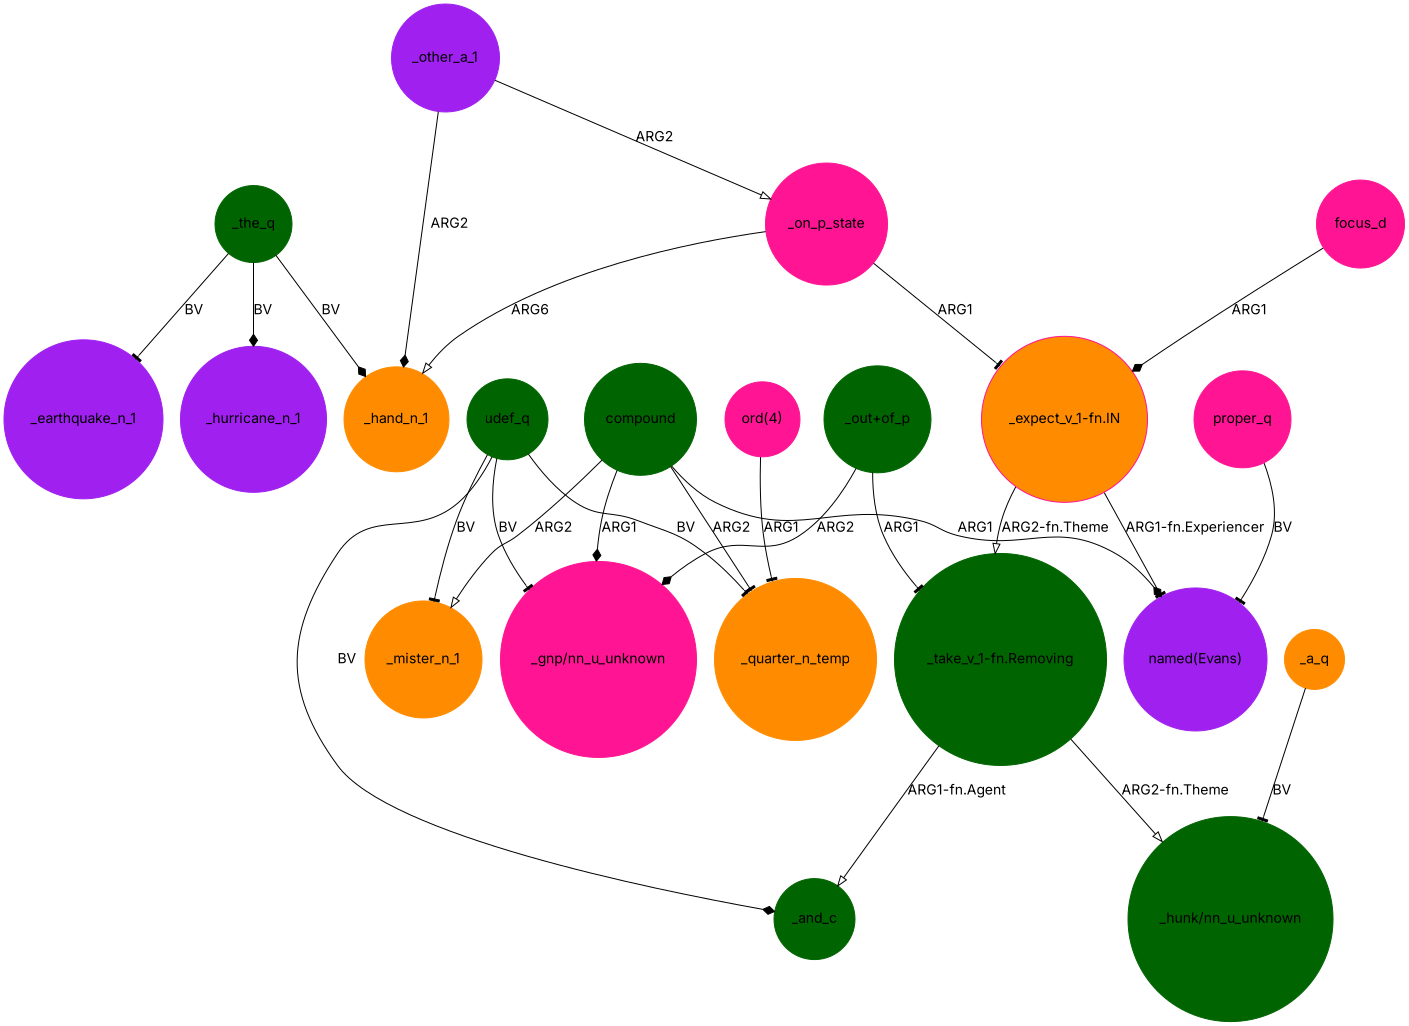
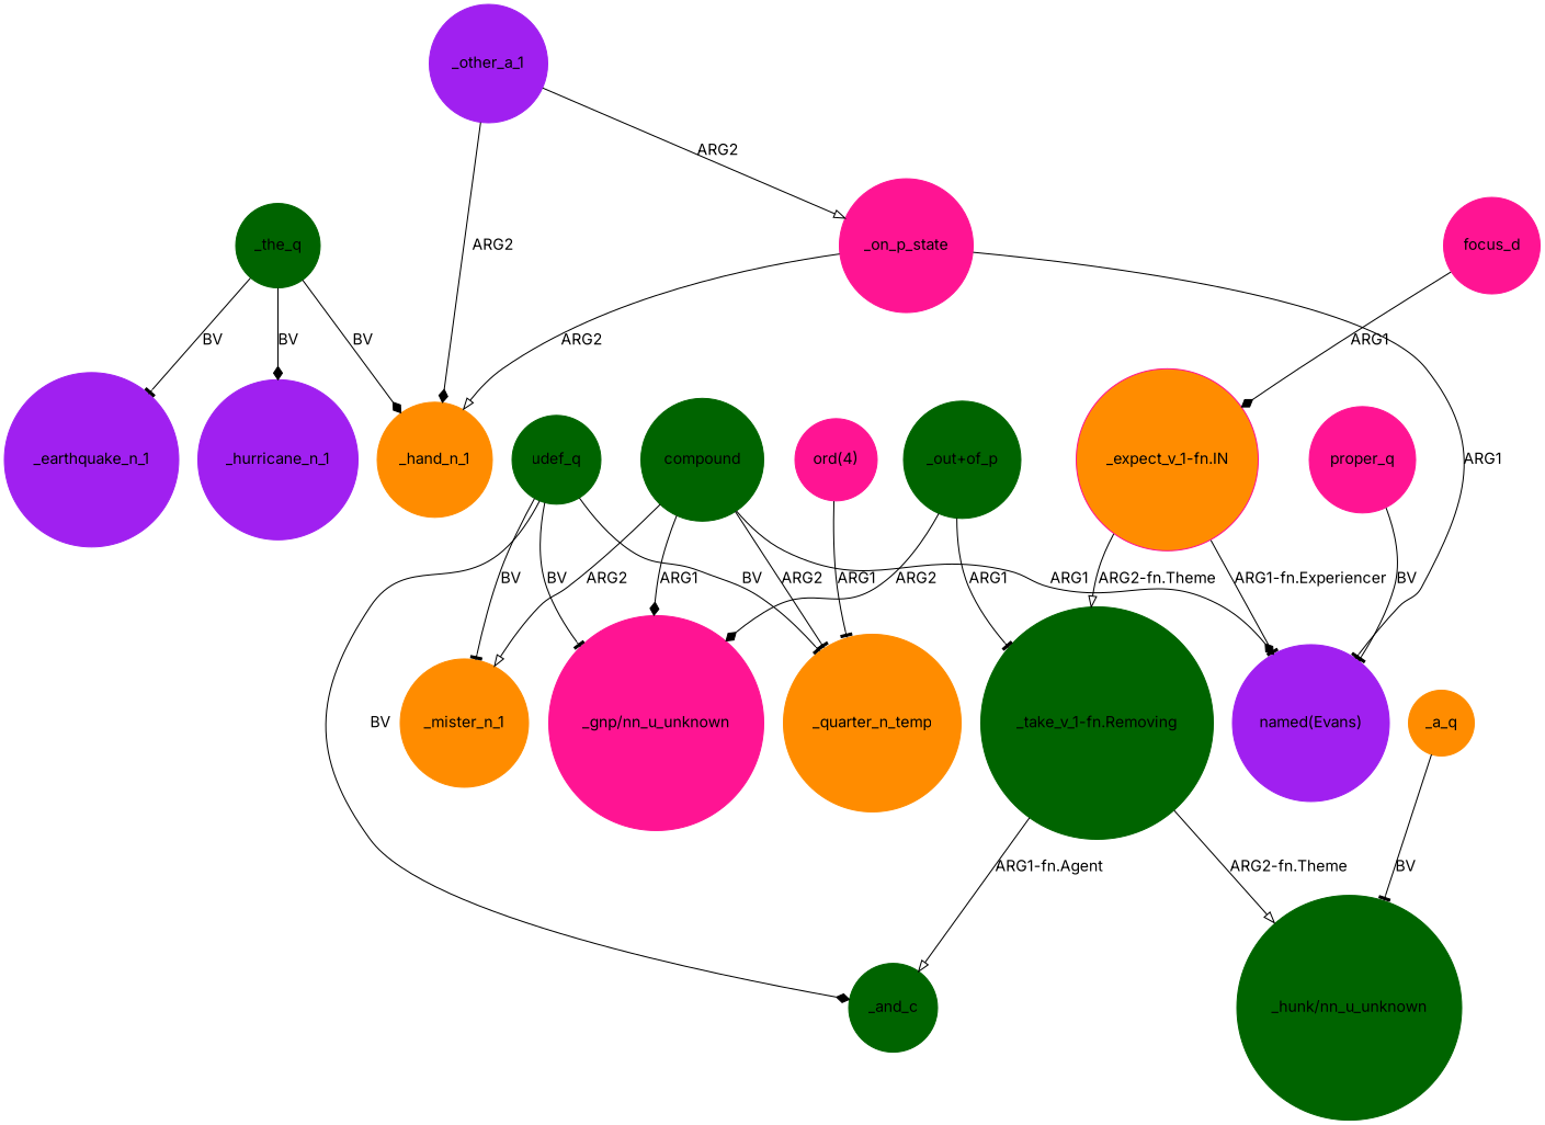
  digraph {
    fontname=Inter
    node [color=darkgreen fontname=Inter shape=circle style=filled]
    edge [arrowhead=tee fontname=Inter]
    _earthquake_n_1 [color=purple]
    _the_q
    _hand_n_1 [color=darkorange]
    _hurricane_n_1 [color=purple]
    proper_q [color=deeppink]
    "named(Evans)" [color=purple]
    "_gnp/nn_u_unknown" [color=deeppink]
    "_out+of_p"
    "_take_v_1-fn.Removing"
    _and_c
    "_hunk/nn_u_unknown"
    compound
    _quarter_n_temp [color=darkorange]
    _mister_n_1 [color=darkorange]
    focus_d [color=deeppink]
    "_expect_v_1-fn.IN" [color=deeppink fillcolor=darkorange]
    _on_p_state [color=deeppink]
    udef_q
    _a_q [color=darkorange]
    "ord(4)" [color=deeppink]
    _other_a_1 [color=purple]
    _the_q -> _earthquake_n_1 [label=BV]
    _the_q -> _hand_n_1 [arrowhead=diamond label=BV]
    _the_q -> _hurricane_n_1 [arrowhead=diamond label=BV]
    proper_q -> "named(Evans)" [label=BV]
    "_out+of_p" -> "_gnp/nn_u_unknown" [arrowhead=diamond label=ARG2]
    "_out+of_p" -> "_take_v_1-fn.Removing" [label=ARG1]
    "_take_v_1-fn.Removing" -> _and_c [arrowhead=onormal label="ARG1-fn.Agent"]
    "_take_v_1-fn.Removing" -> "_hunk/nn_u_unknown" [arrowhead=onormal label="ARG2-fn.Theme"]
    compound -> "named(Evans)" [arrowhead=diamond label=ARG1]
    compound -> "_gnp/nn_u_unknown" [arrowhead=diamond label=ARG1]
    compound -> _quarter_n_temp [label=ARG2]
    compound -> _mister_n_1 [arrowhead=onormal label=ARG2]
    focus_d -> "_expect_v_1-fn.IN" [arrowhead=diamond label=ARG1]
    "_expect_v_1-fn.IN" -> "named(Evans)" [label="ARG1-fn.Experiencer"]
    "_expect_v_1-fn.IN" -> "_take_v_1-fn.Removing" [arrowhead=onormal label="ARG2-fn.Theme"]
-   _on_p_state -> _hand_n_1 [arrowhead=onormal label=ARG6]
-   _on_p_state -> "_expect_v_1-fn.IN" [label=ARG1]
+   _on_p_state -> _hand_n_1 [arrowhead=onormal label=ARG2]
+   _on_p_state -> "named(Evans)" [label=ARG1]
    udef_q -> "_gnp/nn_u_unknown" [label=BV]
    udef_q -> _and_c [arrowhead=diamond label=BV]
    udef_q -> _quarter_n_temp [label=BV]
    udef_q -> _mister_n_1 [label=BV]
    _a_q -> "_hunk/nn_u_unknown" [label=BV]
    "ord(4)" -> _quarter_n_temp [label=ARG1]
    _other_a_1 -> _hand_n_1 [arrowhead=diamond label=ARG2]
    _other_a_1 -> _on_p_state [arrowhead=onormal label=ARG2]
  }
